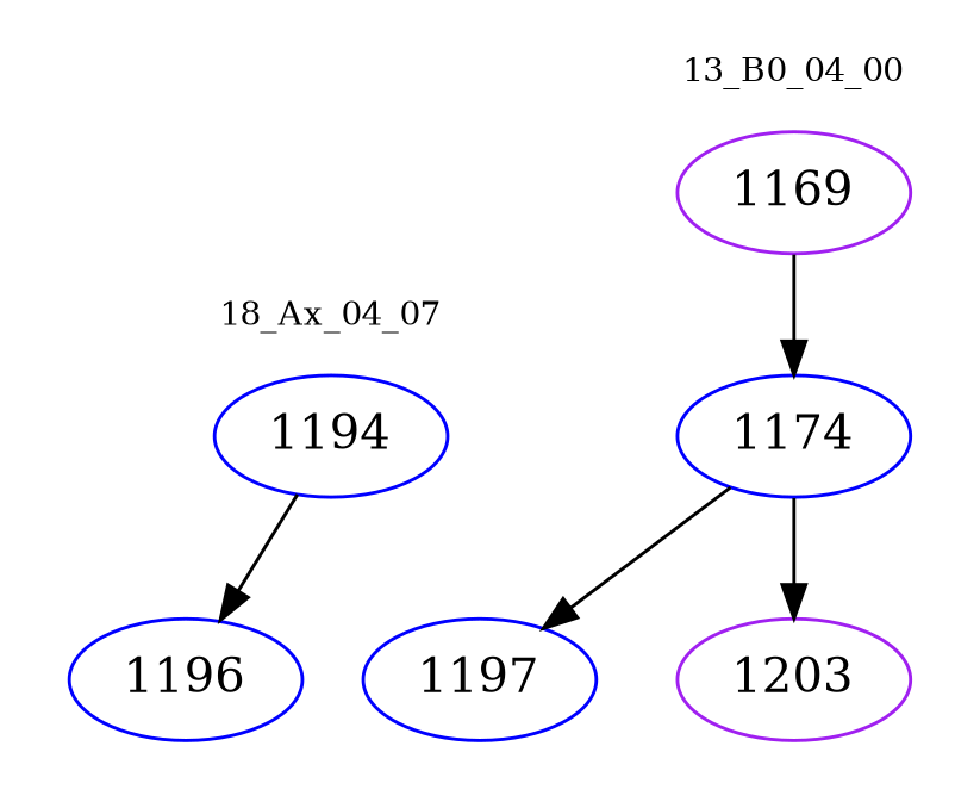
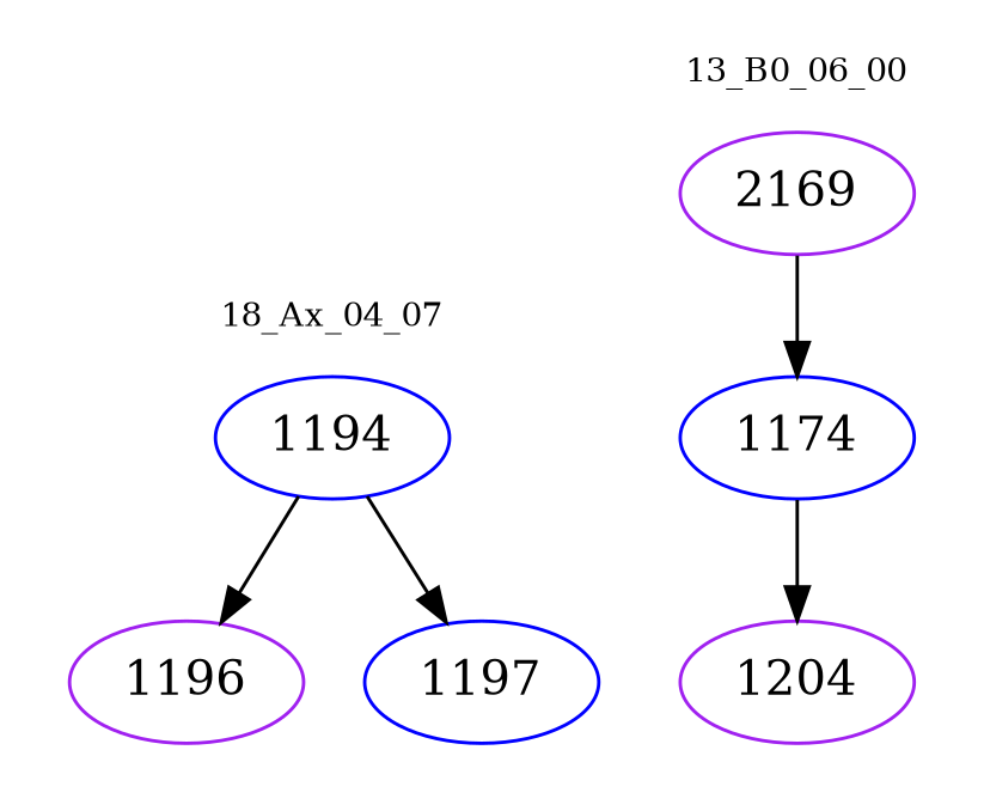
  digraph {
    node [color=blue]
    edge [color=black]
    n1 [label=1194]
    n2 [label=1197]
-   n3 [label=1196]
+   n3 [color=purple label=1196]
    n4 [label=1174]
-   n5 [color=purple label=1169]
-   n6 [color=purple label=1203]
+   n5 [color=purple label=2169]
+   n6 [color=purple label=1204]
    subgraph cluster_1 {
      color=white
      fontsize=10
      label="18_Ax_04_07"
      n1
      n2
      n3
    }
    subgraph cluster_2 {
      color=white
      fontsize=10
-     label="13_B0_04_00"
+     label="13_B0_06_00"
      n4
      n5
      n6
    }
-   n4 -> n2
+   n1 -> n2
    n1 -> n3
    n4 -> n6
    n5 -> n4
  }
